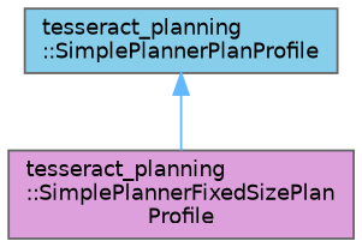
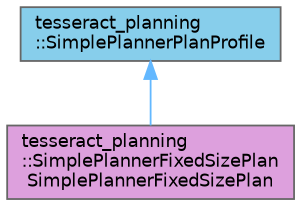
  digraph {
    node [color=gray40 fontname=Helvetica fontsize=10 shape=box style=filled]
-   n1 [fillcolor=plum fontcolor=black height=0.2 label="tesseract_planning\l::SimplePlannerFixedSizePlan\lProfile" width=0.4]
+   n1 [fillcolor=plum fontcolor=black height=0.2 label="tesseract_planning\l::SimplePlannerFixedSizePlan\lSimplePlannerFixedSizePlan" width=0.4]
    n2 [fillcolor=skyblue height=0.2 label="tesseract_planning\l::SimplePlannerPlanProfile" width=0.4]
    n2 -> n1 [color=steelblue1 dir=back fontname=Helvetica fontsize=10 labelfontname=Helvetica labelfontsize=10 style=solid]
  }
